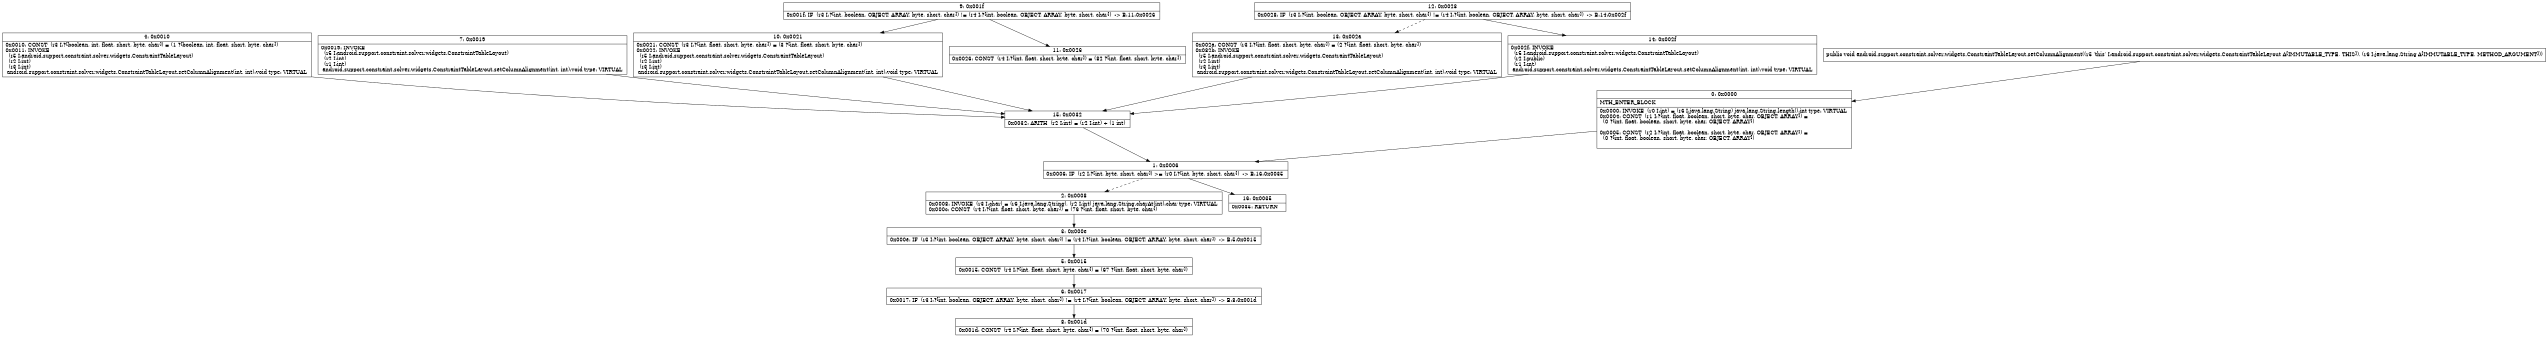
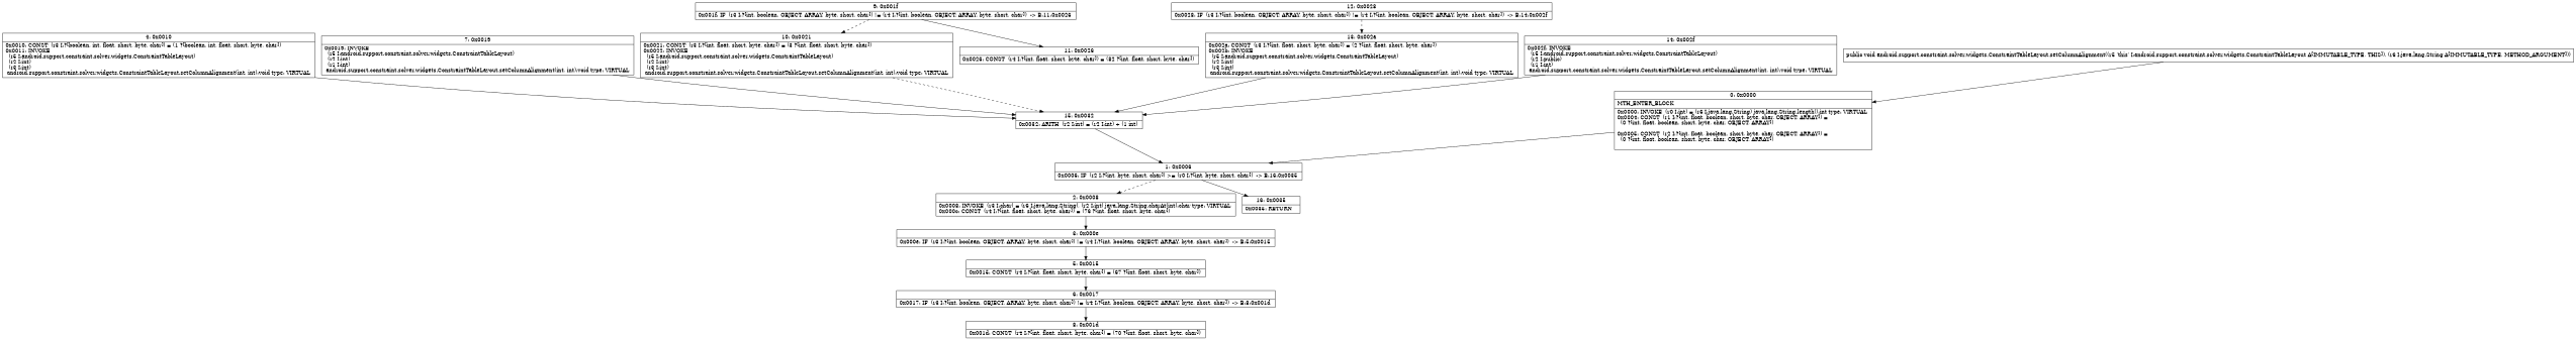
  digraph {
    node [shape=record]
    n1 [label="{0\:\ 0x0000|MTH_ENTER_BLOCK\l|0x0000: INVOKE  (r0 I:int) = (r6 I:java.lang.String) java.lang.String.length():int type: VIRTUAL \l0x0004: CONST  (r1 I:?[int, float, boolean, short, byte, char, OBJECT, ARRAY]) = \l  (0 ?[int, float, boolean, short, byte, char, OBJECT, ARRAY])\l \l0x0005: CONST  (r2 I:?[int, float, boolean, short, byte, char, OBJECT, ARRAY]) = \l  (0 ?[int, float, boolean, short, byte, char, OBJECT, ARRAY])\l \l}"]
    n2 [label="{1\:\ 0x0006|0x0006: IF  (r2 I:?[int, byte, short, char]) \>= (r0 I:?[int, byte, short, char])  \-\> B:16:0x0035 \l}"]
    n3 [label="{2\:\ 0x0008|0x0008: INVOKE  (r3 I:char) = (r6 I:java.lang.String), (r2 I:int) java.lang.String.charAt(int):char type: VIRTUAL \l0x000c: CONST  (r4 I:?[int, float, short, byte, char]) = (76 ?[int, float, short, byte, char]) \l}"]
    n4 [label="{16\:\ 0x0035|0x0035: RETURN   \l}"]
    n5 [label="{3\:\ 0x000e|0x000e: IF  (r3 I:?[int, boolean, OBJECT, ARRAY, byte, short, char]) != (r4 I:?[int, boolean, OBJECT, ARRAY, byte, short, char])  \-\> B:5:0x0015 \l}"]
    n6 [label="{5\:\ 0x0015|0x0015: CONST  (r4 I:?[int, float, short, byte, char]) = (67 ?[int, float, short, byte, char]) \l}"]
    n7 [label="{4\:\ 0x0010|0x0010: CONST  (r3 I:?[boolean, int, float, short, byte, char]) = (1 ?[boolean, int, float, short, byte, char]) \l0x0011: INVOKE  \l  (r5 I:android.support.constraint.solver.widgets.ConstraintTableLayout)\l  (r2 I:int)\l  (r3 I:int)\l android.support.constraint.solver.widgets.ConstraintTableLayout.setColumnAlignment(int, int):void type: VIRTUAL \l}"]
    n8 [label="{15\:\ 0x0032|0x0032: ARITH  (r2 I:int) = (r2 I:int) + (1 int) \l}"]
    n9 [label="{6\:\ 0x0017|0x0017: IF  (r3 I:?[int, boolean, OBJECT, ARRAY, byte, short, char]) != (r4 I:?[int, boolean, OBJECT, ARRAY, byte, short, char])  \-\> B:8:0x001d \l}"]
    n10 [label="{8\:\ 0x001d|0x001d: CONST  (r4 I:?[int, float, short, byte, char]) = (70 ?[int, float, short, byte, char]) \l}"]
    n11 [label="{7\:\ 0x0019|0x0019: INVOKE  \l  (r5 I:android.support.constraint.solver.widgets.ConstraintTableLayout)\l  (r2 I:int)\l  (r1 I:int)\l android.support.constraint.solver.widgets.ConstraintTableLayout.setColumnAlignment(int, int):void type: VIRTUAL \l}"]
    n12 [label="{9\:\ 0x001f|0x001f: IF  (r3 I:?[int, boolean, OBJECT, ARRAY, byte, short, char]) != (r4 I:?[int, boolean, OBJECT, ARRAY, byte, short, char])  \-\> B:11:0x0026 \l}"]
    n13 [label="{10\:\ 0x0021|0x0021: CONST  (r3 I:?[int, float, short, byte, char]) = (3 ?[int, float, short, byte, char]) \l0x0022: INVOKE  \l  (r5 I:android.support.constraint.solver.widgets.ConstraintTableLayout)\l  (r2 I:int)\l  (r3 I:int)\l android.support.constraint.solver.widgets.ConstraintTableLayout.setColumnAlignment(int, int):void type: VIRTUAL \l}"]
    n14 [label="{11\:\ 0x0026|0x0026: CONST  (r4 I:?[int, float, short, byte, char]) = (82 ?[int, float, short, byte, char]) \l}"]
    n15 [label="{12\:\ 0x0028|0x0028: IF  (r3 I:?[int, boolean, OBJECT, ARRAY, byte, short, char]) != (r4 I:?[int, boolean, OBJECT, ARRAY, byte, short, char])  \-\> B:14:0x002f \l}"]
-   n16 [label="{13\:\ 0x002a|0x002a: CONST  (r3 I:?[int, float, short, byte, char]) = (2 ?[int, float, short, byte, char]) \l0x082b: INVOKE  \l  (r5 I:android.support.constraint.solver.widgets.ConstraintTableLayout)\l  (r2 I:int)\l  (r3 I:int)\l android.support.constraint.solver.widgets.ConstraintTableLayout.setColumnAlignment(int, int):void type: VIRTUAL \l}"]
+   n16 [label="{13\:\ 0x002a|0x002a: CONST  (r3 I:?[int, float, short, byte, char]) = (2 ?[int, float, short, byte, char]) \l0x002b: INVOKE  \l  (r5 I:android.support.constraint.solver.widgets.ConstraintTableLayout)\l  (r2 I:int)\l  (r3 I:int)\l android.support.constraint.solver.widgets.ConstraintTableLayout.setColumnAlignment(int, int):void type: VIRTUAL \l}"]
    n17 [label="{14\:\ 0x002f|0x002f: INVOKE  \l  (r5 I:android.support.constraint.solver.widgets.ConstraintTableLayout)\l  (r2 I:public)\l  (r1 I:int)\l android.support.constraint.solver.widgets.ConstraintTableLayout.setColumnAlignment(int, int):void type: VIRTUAL \l}"]
    n18 [label="{public void android.support.constraint.solver.widgets.ConstraintTableLayout.setColumnAlignment((r5 'this' I:android.support.constraint.solver.widgets.ConstraintTableLayout A[IMMUTABLE_TYPE, THIS]), (r6 I:java.lang.String A[IMMUTABLE_TYPE, METHOD_ARGUMENT])) }"]
    n1 -> n2
    n2 -> n3 [style=dashed]
    n2 -> n4
    n3 -> n5
    n5 -> n6
    n6 -> n9
    n7 -> n8
    n8 -> n2
    n9 -> n10
    n11 -> n8
-   n12 -> n13 [style=solid]
+   n12 -> n13 [style=dashed]
    n12 -> n14
-   n13 -> n8
+   n13 -> n8 [style=dashed]
    n15 -> n16 [style=dashed]
-   n15 -> n17
    n16 -> n8
    n17 -> n8
    n18 -> n1
  }
